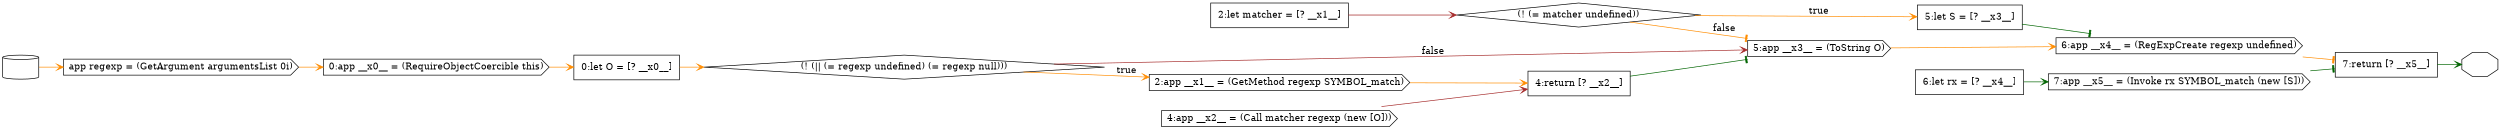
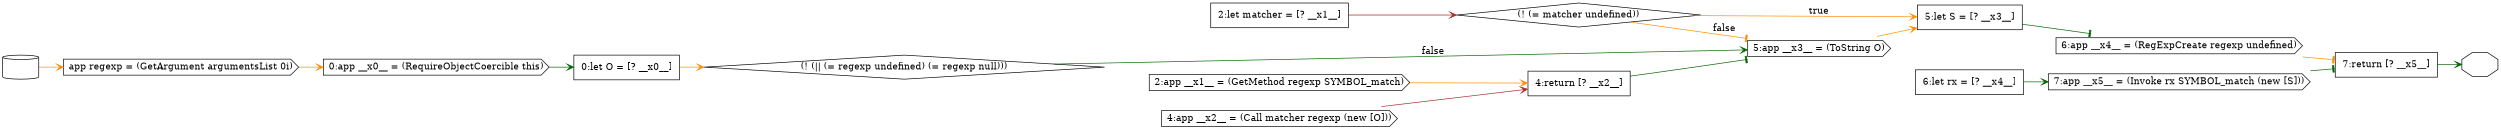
  digraph {
    rankdir=LR
    node [color=black fillcolor=white shape=cds style=filled]
    edge [arrowhead=vee color=darkorange]
    n1 [label=<<font color="black">     <table border="0" cellborder="1" cellspacing="0" cellpadding="10">       <tr><td align="left">2:let matcher = [? __x1__]</td></tr>     </table>   </font>> margin=0 shape=none]
    n2 [label=<<font color="black">(! (= matcher undefined))</font>> shape=diamond]
    n3 [label=<<font color="black">     <table border="0" cellborder="1" cellspacing="0" cellpadding="10">       <tr><td align="left">5:let S = [? __x3__]</td></tr>     </table>   </font>> margin=0 shape=none]
    n4 [label=<<font color="black">5:app __x3__ = (ToString O)</font>>]
    n5 [label=" " shape=octagon]
    n6 [label=<<font color="black">6:app __x4__ = (RegExpCreate regexp undefined)</font>>]
    n7 [label=<<font color="black">     <table border="0" cellborder="1" cellspacing="0" cellpadding="10">       <tr><td align="left">7:return [? __x5__]</td></tr>     </table>   </font>> margin=0 shape=none]
    n8 [label=<<font color="black">     <table border="0" cellborder="1" cellspacing="0" cellpadding="10">       <tr><td align="left">0:let O = [? __x0__]</td></tr>     </table>   </font>> margin=0 shape=none]
    n9 [label=<<font color="black">(! (|| (= regexp undefined) (= regexp null)))</font>> shape=diamond]
    n10 [label=<<font color="black">2:app __x1__ = (GetMethod regexp SYMBOL_match)</font>>]
    n11 [label=<<font color="black">4:app __x2__ = (Call matcher regexp (new [O]))</font>>]
    n12 [label=<<font color="black">     <table border="0" cellborder="1" cellspacing="0" cellpadding="10">       <tr><td align="left">4:return [? __x2__]</td></tr>     </table>   </font>> margin=0 shape=none]
    n13 [label=" " shape=cylinder]
    n14 [label=<<font color="black">app regexp = (GetArgument argumentsList 0i)</font>>]
    n15 [label=<<font color="black">0:app __x0__ = (RequireObjectCoercible this)</font>>]
    n16 [label=<<font color="black">7:app __x5__ = (Invoke rx SYMBOL_match (new [S]))</font>>]
    n17 [label=<<font color="black">     <table border="0" cellborder="1" cellspacing="0" cellpadding="10">       <tr><td align="left">6:let rx = [? __x4__]</td></tr>     </table>   </font>> margin=0 shape=none]
    n1 -> n2 [color=brown]
    n2 -> n3 [label=<<font color="black">true</font>>]
    n2 -> n4 [arrowhead=tee label=<<font color="black">false</font>>]
    n3 -> n6 [arrowhead=tee color=darkgreen]
-   n4 -> n6
+   n4 -> n3
    n6 -> n7 [arrowhead=tee]
    n7 -> n5 [color=darkgreen]
    n8 -> n9
-   n9 -> n4 [color=brown label=<<font color="black">false</font>>]
-   n9 -> n10 [label=<<font color="black">true</font>>]
+   n9 -> n4 [color=darkgreen label=<<font color="black">false</font>>]
    n10 -> n12
    n11 -> n12 [color=brown]
    n12 -> n4 [arrowhead=tee color=darkgreen]
    n13 -> n14
    n14 -> n15
-   n15 -> n8
+   n15 -> n8 [color=darkgreen]
    n16 -> n7 [arrowhead=tee color=darkgreen]
    n17 -> n16 [color=darkgreen]
  }
